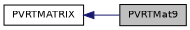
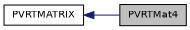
  digraph {
    rankdir=LR
    node [color=black fontname=Helvetica fontsize=10 shape=record style=filled]
-   n1 [fillcolor=grey75 fontcolor=black height=0.2 label=PVRTMat9 width=0.4]
+   n1 [fillcolor=grey75 fontcolor=black height=0.2 label=PVRTMat4 width=0.4]
    n2 [fillcolor=white height=0.2 label=PVRTMATRIX width=0.4]
    n2 -> n1 [color=midnightblue dir=back fontname=Helvetica fontsize=10 labelfontname=Helvetica labelfontsize=10 style=solid]
  }
